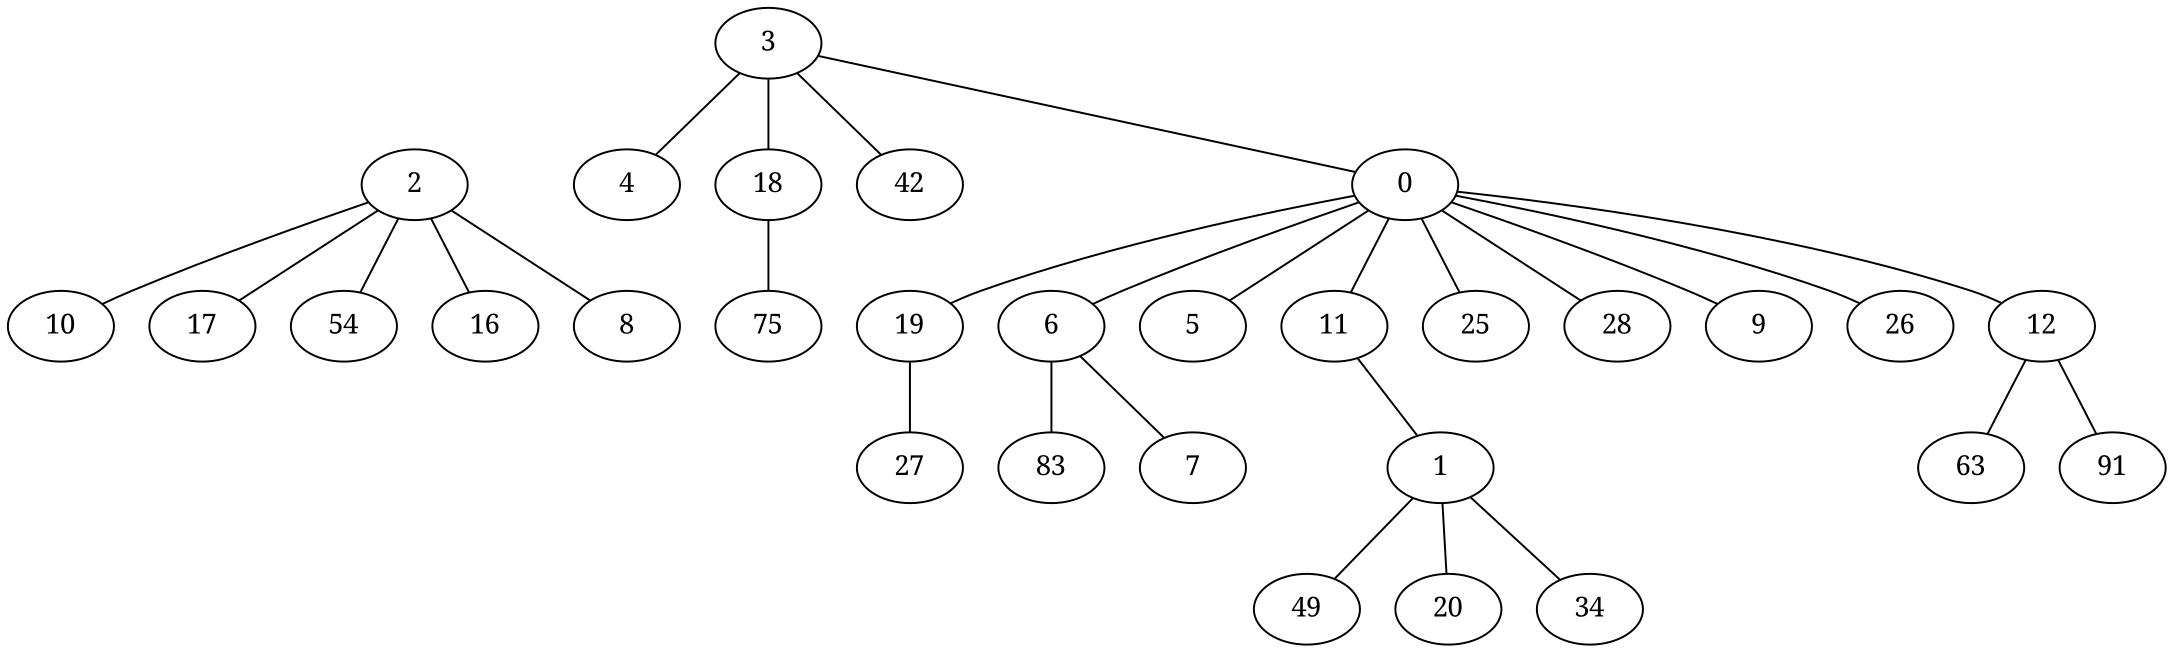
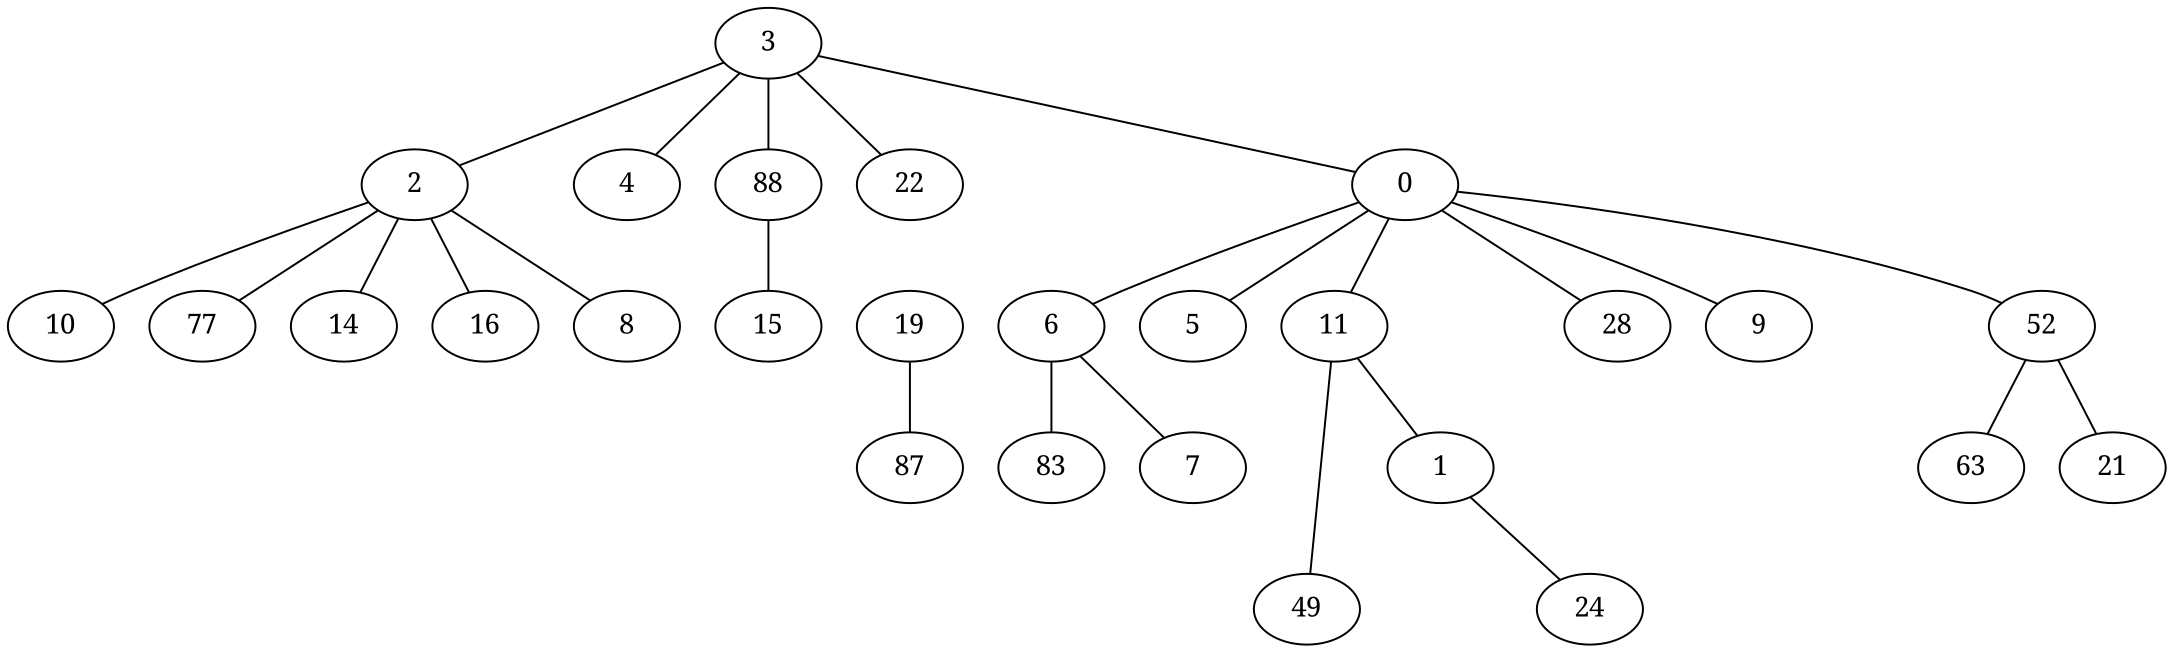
  graph {
    fontname="Noto Serif"
    node [fontname="Noto Serif"]
    edge [fontname="Noto Serif"]
    n1 [label=49]
    1
-   20
-   24 [label=34]
+   24
    19
-   27
+   27 [label=87]
    2
    10
-   17
-   14 [label=54]
+   17 [label=77]
+   14
    16
    8
    n13 [label=83]
    6
    7
    3
    4
-   18
-   22 [label=42]
+   18 [label=88]
+   22
    0
-   15 [label=75]
+   15
    5
    11
-   25
    28
    9
-   26
-   12
+   12 [label=52]
    n29 [label=63]
-   21 [label=91]
-   1 -- n1
-   1 -- 20
+   21
+   11 -- n1
    1 -- 24
    19 -- 27
    2 -- 10
    2 -- 17
    2 -- 14
    2 -- 16
    2 -- 8
    6 -- n13
    6 -- 7
+   3 -- 2
    3 -- 4
    3 -- 18
    3 -- 22
    3 -- 0
    18 -- 15
-   0 -- 19
    0 -- 6
    0 -- 5
    0 -- 11
-   0 -- 25
    0 -- 28
    0 -- 9
-   0 -- 26
    0 -- 12
    11 -- 1
    12 -- n29
    12 -- 21
  }
